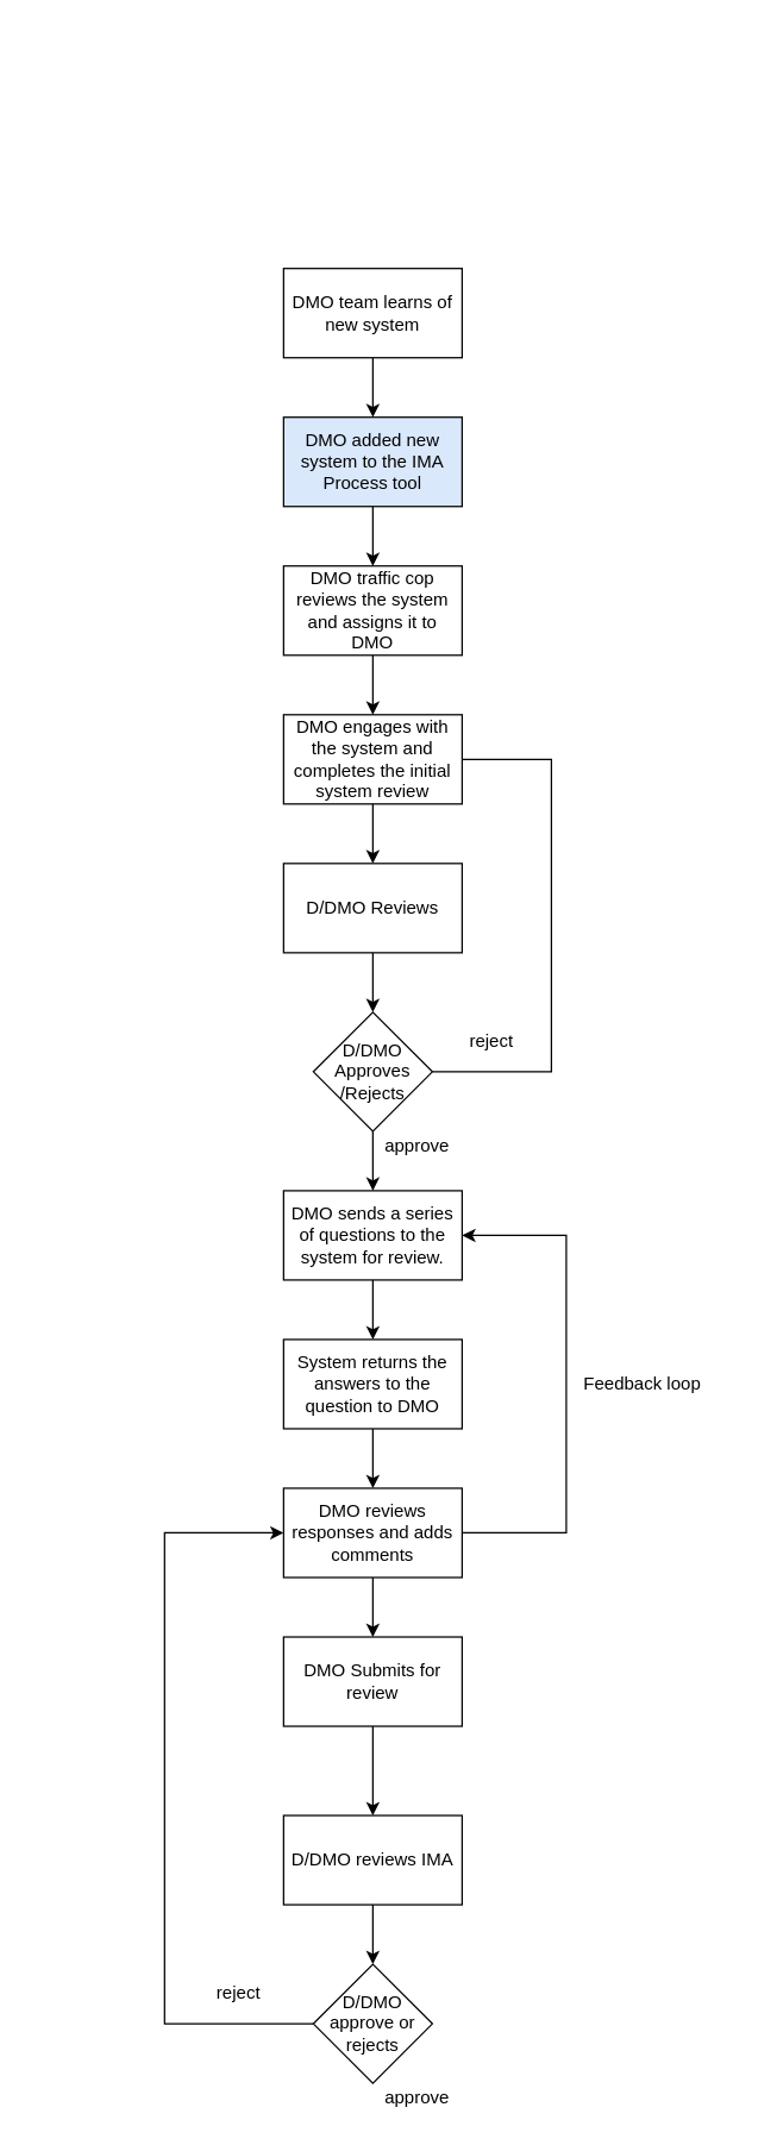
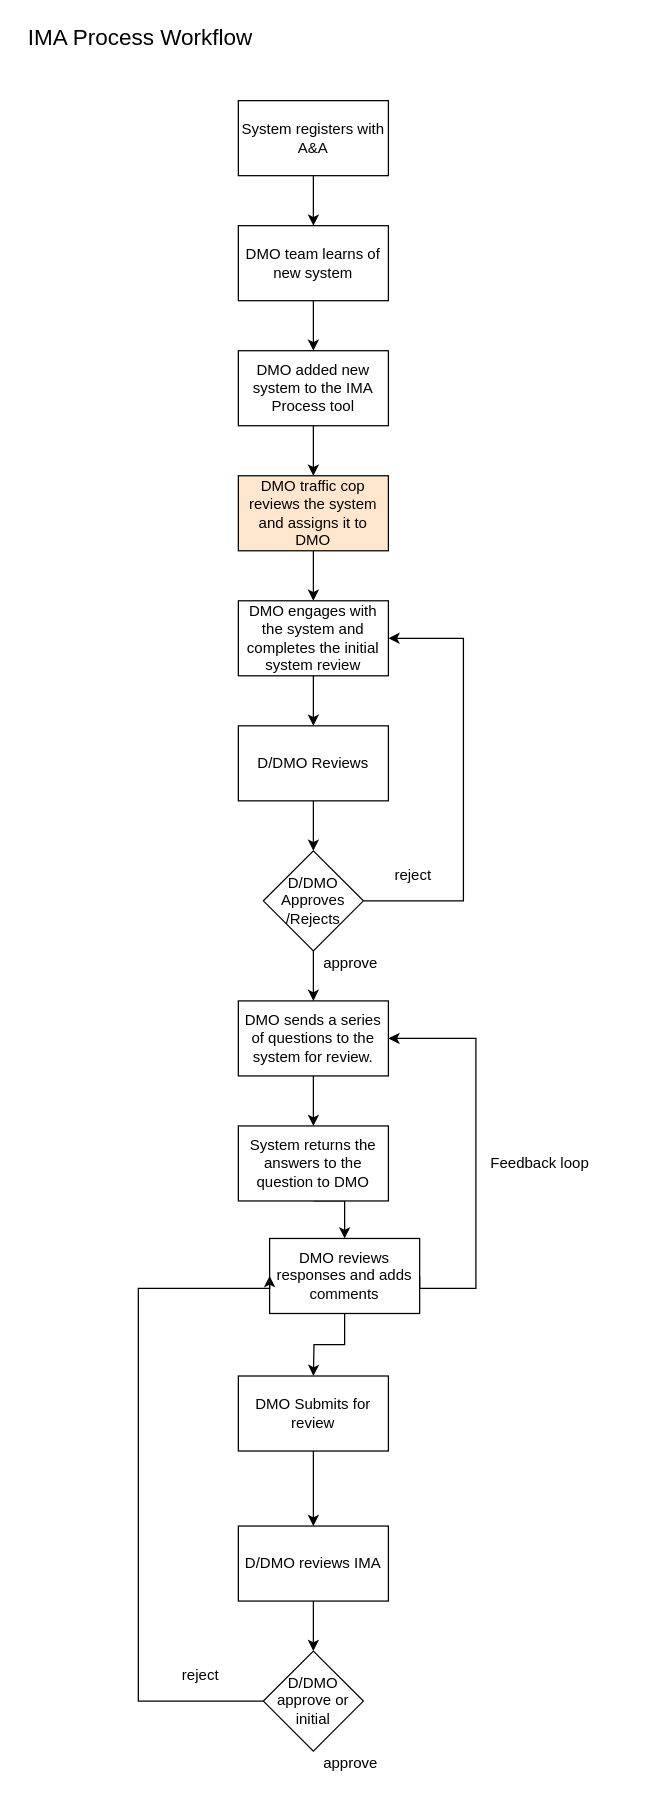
  <mxCell id="0" />
  <mxCell id="1" parent="0" />
+ <mxCell id="2" value="IMA Process Workflow" style="text;html=1;strokeColor=none;fillColor=none;align=left;verticalAlign=middle;whiteSpace=wrap;rounded=0;fontSize=18;" parent="1" vertex="1"><mxGeometry x="20" y="20" width="200" height="20" as="geometry" /></mxCell>
+ <mxCell id="3" style="edgeStyle=orthogonalEdgeStyle;rounded=0;orthogonalLoop=1;jettySize=auto;html=1;exitX=0.5;exitY=1;exitDx=0;exitDy=0;entryX=0.5;entryY=0;entryDx=0;entryDy=0;" parent="1" source="4" target="6" edge="1"><mxGeometry relative="1" as="geometry" /></mxCell>
+ <mxCell id="4" value="System registers with A&amp;amp;A" style="rounded=0;whiteSpace=wrap;html=1;" parent="1" vertex="1"><mxGeometry x="190" y="80" width="120" height="60" as="geometry" /></mxCell>
  <mxCell id="5" style="edgeStyle=orthogonalEdgeStyle;rounded=0;orthogonalLoop=1;jettySize=auto;html=1;exitX=0.5;exitY=1;exitDx=0;exitDy=0;entryX=0.5;entryY=0;entryDx=0;entryDy=0;" parent="1" source="6" target="8" edge="1"><mxGeometry relative="1" as="geometry" /></mxCell>
  <mxCell id="6" value="DMO team learns of new system" style="rounded=0;whiteSpace=wrap;html=1;" parent="1" vertex="1"><mxGeometry x="190" y="180" width="120" height="60" as="geometry" /></mxCell>
  <mxCell id="7" style="edgeStyle=orthogonalEdgeStyle;rounded=0;orthogonalLoop=1;jettySize=auto;html=1;exitX=0.5;exitY=1;exitDx=0;exitDy=0;entryX=0.5;entryY=0;entryDx=0;entryDy=0;" parent="1" source="8" target="10" edge="1"><mxGeometry relative="1" as="geometry" /></mxCell>
- <mxCell id="8" value="DMO added new system to the IMA Process tool" style="rounded=0;whiteSpace=wrap;html=1;fillColor=#dae8fc;" parent="1" vertex="1"><mxGeometry x="190" y="280" width="120" height="60" as="geometry" /></mxCell>
+ <mxCell id="8" value="DMO added new system to the IMA Process tool" style="rounded=0;whiteSpace=wrap;html=1;" parent="1" vertex="1"><mxGeometry x="190" y="280" width="120" height="60" as="geometry" /></mxCell>
  <mxCell id="9" style="edgeStyle=orthogonalEdgeStyle;rounded=0;orthogonalLoop=1;jettySize=auto;html=1;exitX=0.5;exitY=1;exitDx=0;exitDy=0;entryX=0.5;entryY=0;entryDx=0;entryDy=0;" parent="1" source="10" target="12" edge="1"><mxGeometry relative="1" as="geometry" /></mxCell>
- <mxCell id="10" value="DMO traffic cop reviews the system and assigns it to DMO" style="rounded=0;whiteSpace=wrap;html=1;" parent="1" vertex="1"><mxGeometry x="190" y="380" width="120" height="60" as="geometry" /></mxCell>
+ <mxCell id="10" value="DMO traffic cop reviews the system and assigns it to DMO" style="rounded=0;whiteSpace=wrap;html=1;fillColor=#ffe6cc;" parent="1" vertex="1"><mxGeometry x="190" y="380" width="120" height="60" as="geometry" /></mxCell>
  <mxCell id="11" style="edgeStyle=orthogonalEdgeStyle;rounded=0;orthogonalLoop=1;jettySize=auto;html=1;exitX=0.5;exitY=1;exitDx=0;exitDy=0;entryX=0.5;entryY=0;entryDx=0;entryDy=0;" edge="1" parent="1" source="31" target="28"><mxGeometry relative="1" as="geometry" /></mxCell>
  <mxCell id="12" value="DMO engages with the system and completes the initial system review" style="rounded=0;whiteSpace=wrap;html=1;" parent="1" vertex="1"><mxGeometry x="190" y="480" width="120" height="60" as="geometry" /></mxCell>
  <mxCell id="13" style="edgeStyle=orthogonalEdgeStyle;rounded=0;orthogonalLoop=1;jettySize=auto;html=1;exitX=0.5;exitY=1;exitDx=0;exitDy=0;" parent="1" source="14" target="16" edge="1"><mxGeometry relative="1" as="geometry" /></mxCell>
  <mxCell id="14" value="DMO sends a series of questions to the system for review." style="rounded=0;whiteSpace=wrap;html=1;" parent="1" vertex="1"><mxGeometry x="190" y="800" width="120" height="60" as="geometry" /></mxCell>
  <mxCell id="15" style="edgeStyle=orthogonalEdgeStyle;rounded=0;orthogonalLoop=1;jettySize=auto;html=1;exitX=0.5;exitY=1;exitDx=0;exitDy=0;entryX=0.5;entryY=0;entryDx=0;entryDy=0;" parent="1" source="16" target="19" edge="1"><mxGeometry relative="1" as="geometry" /></mxCell>
  <mxCell id="16" value="System returns the answers to the question to DMO" style="rounded=0;whiteSpace=wrap;html=1;" parent="1" vertex="1"><mxGeometry x="190" y="900" width="120" height="60" as="geometry" /></mxCell>
  <mxCell id="17" style="edgeStyle=orthogonalEdgeStyle;rounded=0;orthogonalLoop=1;jettySize=auto;html=1;exitX=0.5;exitY=1;exitDx=0;exitDy=0;entryX=0.5;entryY=0;entryDx=0;entryDy=0;" parent="1" source="19" edge="1"><mxGeometry relative="1" as="geometry"><mxPoint x="250" y="1100" as="targetPoint" /></mxGeometry></mxCell>
  <mxCell id="18" style="edgeStyle=orthogonalEdgeStyle;rounded=0;orthogonalLoop=1;jettySize=auto;html=1;exitX=1;exitY=0.5;exitDx=0;exitDy=0;entryX=1;entryY=0.5;entryDx=0;entryDy=0;" edge="1" parent="1" source="19" target="14"><mxGeometry relative="1" as="geometry"><Array as="points"><mxPoint x="380" y="1030" /><mxPoint x="380" y="830" /></Array></mxGeometry></mxCell>
- <mxCell id="19" value="DMO reviews responses and adds comments" style="rounded=0;whiteSpace=wrap;html=1;" parent="1" vertex="1"><mxGeometry x="190" y="1000" width="120" height="60" as="geometry" /></mxCell>
+ <mxCell id="19" value="DMO reviews responses and adds comments" style="rounded=0;whiteSpace=wrap;html=1;" parent="1" vertex="1"><mxGeometry x="215" y="990" width="120" height="60" as="geometry" /></mxCell>
  <mxCell id="20" style="edgeStyle=orthogonalEdgeStyle;rounded=0;orthogonalLoop=1;jettySize=auto;html=1;exitX=0.5;exitY=1;exitDx=0;exitDy=0;entryX=0.5;entryY=0;entryDx=0;entryDy=0;" parent="1" source="21" target="23" edge="1"><mxGeometry relative="1" as="geometry" /></mxCell>
  <mxCell id="21" value="D/DMO reviews IMA" style="rounded=0;whiteSpace=wrap;html=1;" parent="1" vertex="1"><mxGeometry x="190" y="1220" width="120" height="60" as="geometry" /></mxCell>
  <mxCell id="22" style="edgeStyle=orthogonalEdgeStyle;rounded=0;orthogonalLoop=1;jettySize=auto;html=1;exitX=0;exitY=0.5;exitDx=0;exitDy=0;entryX=0;entryY=0.5;entryDx=0;entryDy=0;" edge="1" parent="1" source="23" target="19"><mxGeometry relative="1" as="geometry"><Array as="points"><mxPoint x="110" y="1360" /><mxPoint x="110" y="1030" /></Array></mxGeometry></mxCell>
- <mxCell id="23" value="D/DMO approve or rejects" style="rhombus;whiteSpace=wrap;html=1;" parent="1" vertex="1"><mxGeometry x="210" y="1320" width="80" height="80" as="geometry" /></mxCell>
+ <mxCell id="23" value="D/DMO approve or initial" style="rhombus;whiteSpace=wrap;html=1;" parent="1" vertex="1"><mxGeometry x="210" y="1320" width="80" height="80" as="geometry" /></mxCell>
  <mxCell id="24" value="reject" style="text;html=1;strokeColor=none;fillColor=none;align=center;verticalAlign=middle;whiteSpace=wrap;rounded=0;" parent="1" vertex="1"><mxGeometry x="140" y="1330" width="40" height="20" as="geometry" /></mxCell>
  <mxCell id="25" value="approve" style="text;html=1;strokeColor=none;fillColor=none;align=center;verticalAlign=middle;whiteSpace=wrap;rounded=0;" parent="1" vertex="1"><mxGeometry x="260" y="1400" width="40" height="20" as="geometry" /></mxCell>
  <mxCell id="26" style="edgeStyle=orthogonalEdgeStyle;rounded=0;orthogonalLoop=1;jettySize=auto;html=1;exitX=0.5;exitY=1;exitDx=0;exitDy=0;entryX=0.5;entryY=0;entryDx=0;entryDy=0;" edge="1" parent="1" source="28" target="14"><mxGeometry relative="1" as="geometry" /></mxCell>
- <mxCell id="27" style="edgeStyle=orthogonalEdgeStyle;rounded=0;orthogonalLoop=1;jettySize=auto;html=1;exitX=1;exitY=0.5;exitDx=0;exitDy=0;entryX=1;entryY=0.5;entryDx=0;entryDy=0;endArrow=none;" edge="1" parent="1" source="28" target="12"><mxGeometry relative="1" as="geometry"><Array as="points"><mxPoint x="370" y="720" /><mxPoint x="370" y="510" /></Array></mxGeometry></mxCell>
+ <mxCell id="27" style="edgeStyle=orthogonalEdgeStyle;rounded=0;orthogonalLoop=1;jettySize=auto;html=1;exitX=1;exitY=0.5;exitDx=0;exitDy=0;entryX=1;entryY=0.5;entryDx=0;entryDy=0;" edge="1" parent="1" source="28" target="12"><mxGeometry relative="1" as="geometry"><Array as="points"><mxPoint x="370" y="720" /><mxPoint x="370" y="510" /></Array></mxGeometry></mxCell>
  <mxCell id="28" value="D/DMO Approves /Rejects" style="rhombus;whiteSpace=wrap;html=1;" vertex="1" parent="1"><mxGeometry x="210" y="680" width="80" height="80" as="geometry" /></mxCell>
  <mxCell id="29" style="edgeStyle=orthogonalEdgeStyle;rounded=0;orthogonalLoop=1;jettySize=auto;html=1;exitX=0.5;exitY=1;exitDx=0;exitDy=0;entryX=0.5;entryY=0;entryDx=0;entryDy=0;" edge="1" parent="1" source="30" target="21"><mxGeometry relative="1" as="geometry" /></mxCell>
  <mxCell id="30" value="DMO Submits for review" style="rounded=0;whiteSpace=wrap;html=1;" vertex="1" parent="1"><mxGeometry x="190" y="1100" width="120" height="60" as="geometry" /></mxCell>
  <mxCell id="31" value="D/DMO Reviews" style="rounded=0;whiteSpace=wrap;html=1;" vertex="1" parent="1"><mxGeometry x="190" y="580" width="120" height="60" as="geometry" /></mxCell>
  <mxCell id="32" style="edgeStyle=orthogonalEdgeStyle;rounded=0;orthogonalLoop=1;jettySize=auto;html=1;exitX=0.5;exitY=1;exitDx=0;exitDy=0;entryX=0.5;entryY=0;entryDx=0;entryDy=0;" edge="1" parent="1" source="12" target="31"><mxGeometry relative="1" as="geometry"><mxPoint x="250" y="540" as="sourcePoint" /><mxPoint x="250" y="610" as="targetPoint" /></mxGeometry></mxCell>
  <mxCell id="33" value="Feedback&amp;nbsp;loop" style="text;html=1;strokeColor=none;fillColor=none;align=left;verticalAlign=middle;whiteSpace=wrap;rounded=0;" vertex="1" parent="1"><mxGeometry x="390" y="920" width="110" height="20" as="geometry" /></mxCell>
  <mxCell id="34" value="approve" style="text;html=1;strokeColor=none;fillColor=none;align=center;verticalAlign=middle;whiteSpace=wrap;rounded=0;" vertex="1" parent="1"><mxGeometry x="260" y="760" width="40" height="20" as="geometry" /></mxCell>
  <mxCell id="35" value="reject" style="text;html=1;strokeColor=none;fillColor=none;align=center;verticalAlign=middle;whiteSpace=wrap;rounded=0;" vertex="1" parent="1"><mxGeometry x="310" y="690" width="40" height="20" as="geometry" /></mxCell>
